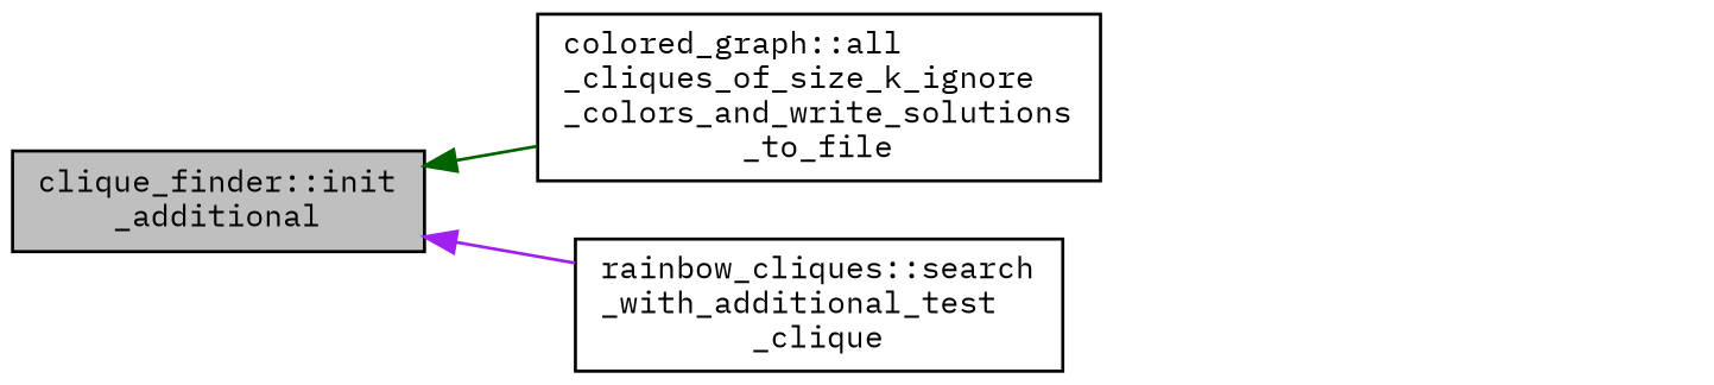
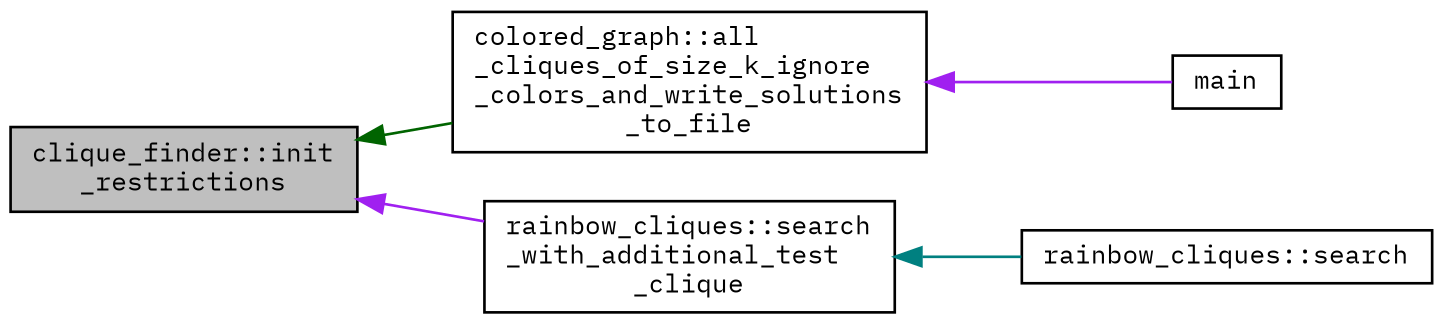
  digraph {
    fontname="IBM Plex Mono"
    rankdir=LR
    node [color=black fillcolor=white fontname="IBM Plex Mono" fontsize=10 shape=record style=filled]
    edge [color=purple dir=back fontname="IBM Plex Mono" fontsize=10 labelfontname=Helvetica labelfontsize=10 style=solid]
-   n1 [fillcolor=grey75 fontcolor=black height=0.2 label="clique_finder::init\l_additional" width=0.4]
+   n1 [fillcolor=grey75 fontcolor=black height=0.2 label="clique_finder::init\l_restrictions" width=0.4]
    n2 [height=0.2 label="colored_graph::all\l_cliques_of_size_k_ignore\l_colors_and_write_solutions\l_to_file" width=0.4]
    n3 [height=0.2 label="rainbow_cliques::search\l_with_additional_test\l_clique" width=0.4]
+   n4 [height=0.2 label=main width=0.4]
+   n5 [height=0.2 label="rainbow_cliques::search" width=0.4]
    n1 -> n2 [color=darkgreen]
    n1 -> n3
+   n2 -> n4
+   n3 -> n5 [color=teal]
  }
